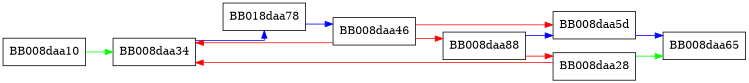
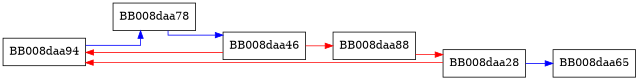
  digraph {
    rankdir=LR
    splines=ortho
    node [shape=box]
    edge [color=red]
-   BB008daa10
-   BB008daa34
-   BB008daa78 [label=BB018daa78]
+   BB008daa34 [label=BB008daa94]
+   BB008daa78
    BB008daa28
    BB008daa65
    BB008daa46
    BB008daa88
-   BB008daa5d
-   BB008daa10 -> BB008daa34 [color=green]
    BB008daa34 -> BB008daa78 [color=blue]
    BB008daa78 -> BB008daa46 [color=blue]
    BB008daa28 -> BB008daa34
-   BB008daa28 -> BB008daa65 [color=green]
+   BB008daa28 -> BB008daa65 [color=blue]
    BB008daa46 -> BB008daa34
    BB008daa46 -> BB008daa88
-   BB008daa46 -> BB008daa5d
    BB008daa88 -> BB008daa28
-   BB008daa88 -> BB008daa5d [color=blue]
-   BB008daa5d -> BB008daa65 [color=blue]
  }
